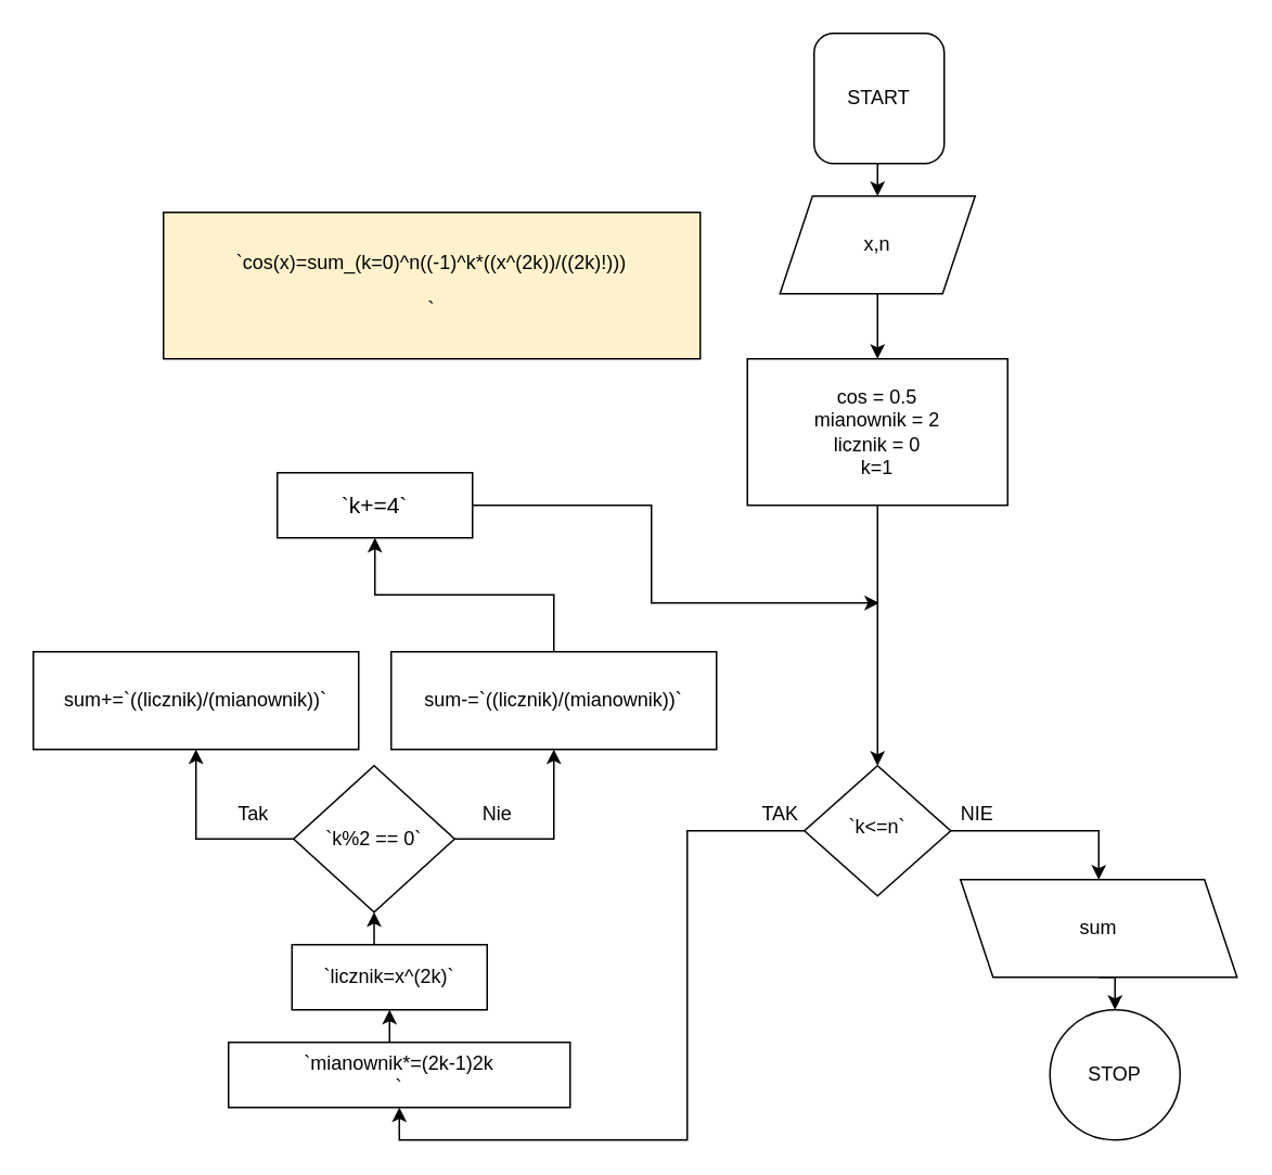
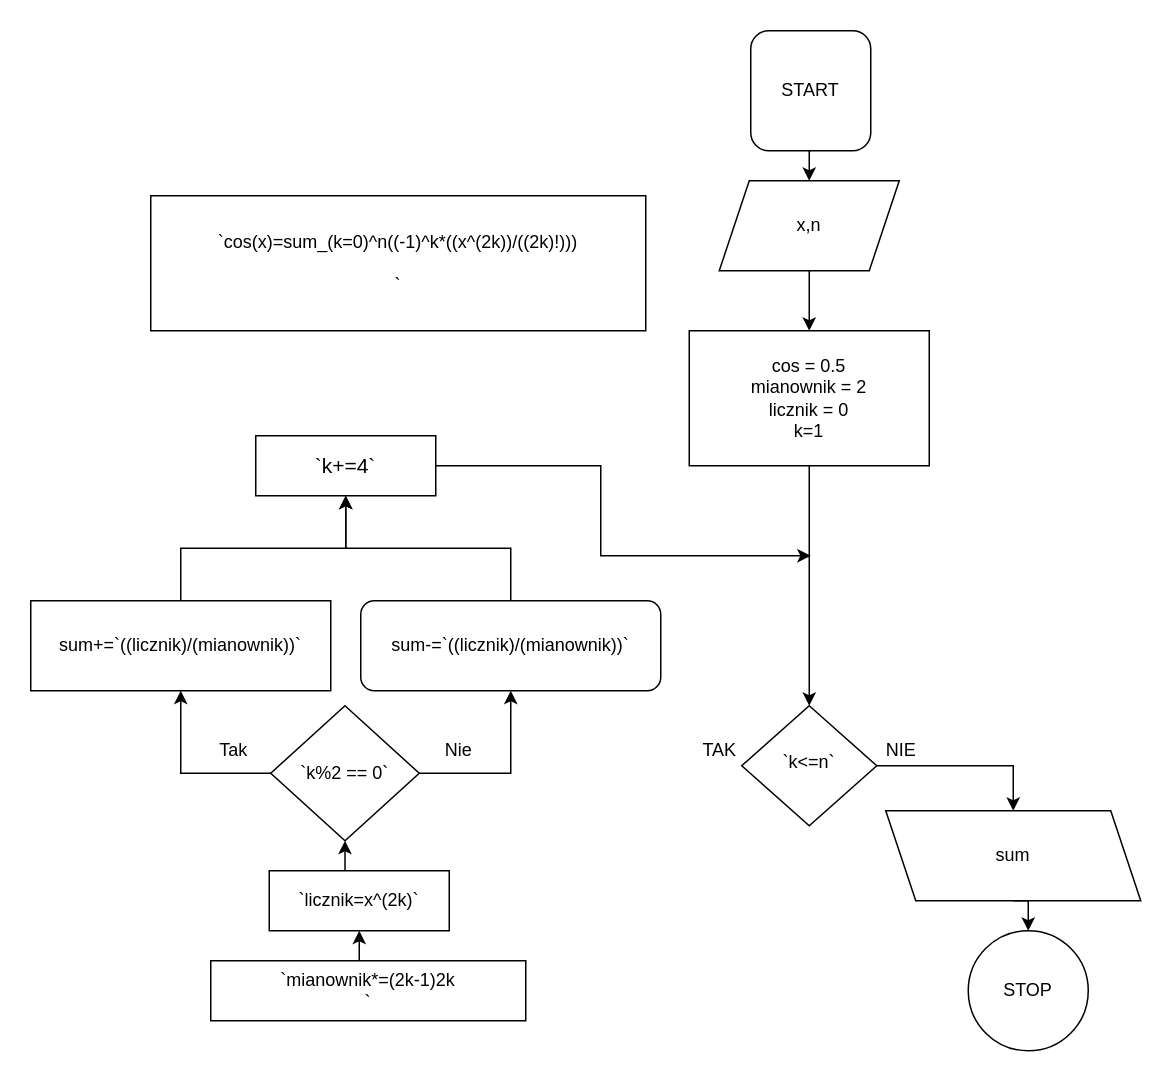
  <mxCell id="0" />
  <mxCell id="1" parent="0" />
  <mxCell id="2" style="edgeStyle=orthogonalEdgeStyle;rounded=0;orthogonalLoop=1;jettySize=auto;html=1;exitX=0.5;exitY=1;exitDx=0;exitDy=0;entryX=0.5;entryY=0;entryDx=0;entryDy=0;" parent="1" source="3" target="8" edge="1"><mxGeometry relative="1" as="geometry" /></mxCell>
  <mxCell id="3" value="x,n" style="shape=parallelogram;perimeter=parallelogramPerimeter;whiteSpace=wrap;html=1;fixedSize=1;direction=east;flipH=1;flipV=1;" parent="1" vertex="1"><mxGeometry x="479" y="120" width="120" height="60" as="geometry" /></mxCell>
  <mxCell id="4" style="edgeStyle=orthogonalEdgeStyle;rounded=0;orthogonalLoop=1;jettySize=auto;html=1;exitX=0.5;exitY=1;exitDx=0;exitDy=0;entryX=0.5;entryY=0;entryDx=0;entryDy=0;" parent="1" source="5" target="3" edge="1"><mxGeometry relative="1" as="geometry" /></mxCell>
  <mxCell id="5" value="START" style="whiteSpace=wrap;html=1;rounded=1;" parent="1" vertex="1"><mxGeometry x="500" y="20" width="80" height="80" as="geometry" /></mxCell>
- <mxCell id="6" value="`cos(x)=sum_(k=0)^n((-1)^k*((x^(2k))/((2k)!)))&lt;br&gt;&lt;br&gt;`" style="rounded=0;whiteSpace=wrap;html=1;fillColor=#fff2cc;" parent="1" vertex="1"><mxGeometry x="100" y="130" width="330" height="90" as="geometry" /></mxCell>
+ <mxCell id="6" value="`cos(x)=sum_(k=0)^n((-1)^k*((x^(2k))/((2k)!)))&lt;br&gt;&lt;br&gt;`" style="rounded=0;whiteSpace=wrap;html=1;" parent="1" vertex="1"><mxGeometry x="100" y="130" width="330" height="90" as="geometry" /></mxCell>
  <mxCell id="7" style="edgeStyle=orthogonalEdgeStyle;rounded=0;orthogonalLoop=1;jettySize=auto;html=1;exitX=0.5;exitY=1;exitDx=0;exitDy=0;entryX=0.5;entryY=0;entryDx=0;entryDy=0;" parent="1" source="8" target="11" edge="1"><mxGeometry relative="1" as="geometry" /></mxCell>
  <mxCell id="8" value="cos = 0.5&lt;br&gt;mianownik = 2&lt;br&gt;licznik = 0&lt;br&gt;k=1" style="rounded=0;whiteSpace=wrap;html=1;" parent="1" vertex="1"><mxGeometry x="459" y="220" width="160" height="90" as="geometry" /></mxCell>
  <mxCell id="9" style="edgeStyle=orthogonalEdgeStyle;rounded=0;orthogonalLoop=1;jettySize=auto;html=1;entryX=0.5;entryY=0;entryDx=0;entryDy=0;" parent="1" source="11" target="15" edge="1"><mxGeometry relative="1" as="geometry"><mxPoint x="740" y="600" as="targetPoint" /></mxGeometry></mxCell>
- <mxCell id="10" style="edgeStyle=orthogonalEdgeStyle;rounded=0;orthogonalLoop=1;jettySize=auto;html=1;exitX=0;exitY=0.5;exitDx=0;exitDy=0;entryX=0.5;entryY=1;entryDx=0;entryDy=0;" parent="1" source="11" target="18" edge="1"><mxGeometry relative="1" as="geometry" /></mxCell>
  <mxCell id="11" value="`k&amp;lt;=n`" style="rhombus;whiteSpace=wrap;html=1;shadow=0;fontFamily=Helvetica;fontSize=12;align=center;strokeWidth=1;spacing=6;spacingTop=-4;" parent="1" vertex="1"><mxGeometry x="494" y="470" width="90" height="80" as="geometry" /></mxCell>
  <mxCell id="12" value="NIE" style="text;html=1;align=center;verticalAlign=middle;resizable=0;points=[];autosize=1;" parent="1" vertex="1"><mxGeometry x="580" y="490" width="40" height="20" as="geometry" /></mxCell>
  <mxCell id="13" value="TAK" style="text;html=1;align=center;verticalAlign=middle;resizable=0;points=[];autosize=1;" parent="1" vertex="1"><mxGeometry x="459" y="490" width="40" height="20" as="geometry" /></mxCell>
  <mxCell id="14" style="edgeStyle=orthogonalEdgeStyle;rounded=0;orthogonalLoop=1;jettySize=auto;html=1;exitX=0.5;exitY=1;exitDx=0;exitDy=0;entryX=0.5;entryY=0;entryDx=0;entryDy=0;" parent="1" source="15" target="16" edge="1"><mxGeometry relative="1" as="geometry" /></mxCell>
  <mxCell id="15" value="sum" style="shape=parallelogram;perimeter=parallelogramPerimeter;whiteSpace=wrap;html=1;fixedSize=1;direction=east;flipH=0;flipV=1;" parent="1" vertex="1"><mxGeometry x="590" y="540" width="170" height="60" as="geometry" /></mxCell>
  <mxCell id="16" value="STOP" style="ellipse;whiteSpace=wrap;html=1;" parent="1" vertex="1"><mxGeometry x="645" y="620" width="80" height="80" as="geometry" /></mxCell>
  <mxCell id="17" style="edgeStyle=orthogonalEdgeStyle;rounded=0;orthogonalLoop=1;jettySize=auto;html=1;exitX=0.5;exitY=0;exitDx=0;exitDy=0;entryX=0.5;entryY=1;entryDx=0;entryDy=0;" parent="1" source="18" target="20" edge="1"><mxGeometry relative="1" as="geometry" /></mxCell>
  <mxCell id="18" value="`mianownik*=(2k-1)2k&lt;br&gt;`" style="rounded=0;whiteSpace=wrap;html=1;" parent="1" vertex="1"><mxGeometry x="140" y="640" width="210" height="40" as="geometry" /></mxCell>
  <mxCell id="19" style="edgeStyle=orthogonalEdgeStyle;rounded=0;orthogonalLoop=1;jettySize=auto;html=1;exitX=0.5;exitY=0;exitDx=0;exitDy=0;entryX=0.5;entryY=1;entryDx=0;entryDy=0;" parent="1" source="20" target="29" edge="1"><mxGeometry relative="1" as="geometry" /></mxCell>
  <mxCell id="20" value="`licznik=x^(2k)`" style="rounded=0;whiteSpace=wrap;html=1;" parent="1" vertex="1"><mxGeometry x="179" y="580" width="120" height="40" as="geometry" /></mxCell>
  <mxCell id="21" style="edgeStyle=orthogonalEdgeStyle;rounded=0;orthogonalLoop=1;jettySize=auto;html=1;exitX=0.5;exitY=0;exitDx=0;exitDy=0;entryX=0.5;entryY=1;entryDx=0;entryDy=0;" parent="1" source="22" target="24" edge="1"><mxGeometry relative="1" as="geometry" /></mxCell>
- <mxCell id="22" value="sum-=`((licznik)/(mianownik))`" style="rounded=0;whiteSpace=wrap;html=1;" parent="1" vertex="1"><mxGeometry x="240" y="400" width="200" height="60" as="geometry" /></mxCell>
+ <mxCell id="22" value="sum-=`((licznik)/(mianownik))`" style="whiteSpace=wrap;html=1;rounded=1;" parent="1" vertex="1"><mxGeometry x="240" y="400" width="200" height="60" as="geometry" /></mxCell>
  <mxCell id="23" style="edgeStyle=orthogonalEdgeStyle;rounded=0;orthogonalLoop=1;jettySize=auto;html=1;exitX=1;exitY=0.5;exitDx=0;exitDy=0;" parent="1" source="24" edge="1"><mxGeometry relative="1" as="geometry"><mxPoint x="540" y="370" as="targetPoint" /><Array as="points"><mxPoint x="400" y="310" /><mxPoint x="400" y="370" /></Array></mxGeometry></mxCell>
  <mxCell id="24" value="&lt;font style=&quot;font-size: 14px&quot;&gt;`k+=4`&lt;/font&gt;" style="rounded=0;whiteSpace=wrap;html=1;" parent="1" vertex="1"><mxGeometry x="170" y="290" width="120" height="40" as="geometry" /></mxCell>
+ <mxCell id="25" style="edgeStyle=orthogonalEdgeStyle;rounded=0;orthogonalLoop=1;jettySize=auto;html=1;exitX=0.5;exitY=0;exitDx=0;exitDy=0;entryX=0.5;entryY=1;entryDx=0;entryDy=0;" parent="1" source="26" target="24" edge="1"><mxGeometry relative="1" as="geometry" /></mxCell>
  <mxCell id="26" value="sum+=`((licznik)/(mianownik))`" style="rounded=0;whiteSpace=wrap;html=1;" parent="1" vertex="1"><mxGeometry x="20" y="400" width="200" height="60" as="geometry" /></mxCell>
  <mxCell id="27" style="edgeStyle=orthogonalEdgeStyle;rounded=0;orthogonalLoop=1;jettySize=auto;html=1;exitX=0;exitY=0.5;exitDx=0;exitDy=0;entryX=0.5;entryY=1;entryDx=0;entryDy=0;" parent="1" source="29" target="26" edge="1"><mxGeometry relative="1" as="geometry" /></mxCell>
  <mxCell id="28" style="edgeStyle=orthogonalEdgeStyle;rounded=0;orthogonalLoop=1;jettySize=auto;html=1;exitX=1;exitY=0.5;exitDx=0;exitDy=0;entryX=0.5;entryY=1;entryDx=0;entryDy=0;" parent="1" source="29" target="22" edge="1"><mxGeometry relative="1" as="geometry" /></mxCell>
  <mxCell id="29" value="`k%2 == 0`" style="rhombus;whiteSpace=wrap;html=1;" parent="1" vertex="1"><mxGeometry x="180" y="470" width="99" height="90" as="geometry" /></mxCell>
  <mxCell id="30" value="Tak" style="text;html=1;align=center;verticalAlign=middle;resizable=0;points=[];autosize=1;" parent="1" vertex="1"><mxGeometry x="140" y="490" width="30" height="20" as="geometry" /></mxCell>
  <mxCell id="31" value="Nie" style="text;html=1;align=center;verticalAlign=middle;resizable=0;points=[];autosize=1;" parent="1" vertex="1"><mxGeometry x="290" y="490" width="30" height="20" as="geometry" /></mxCell>
